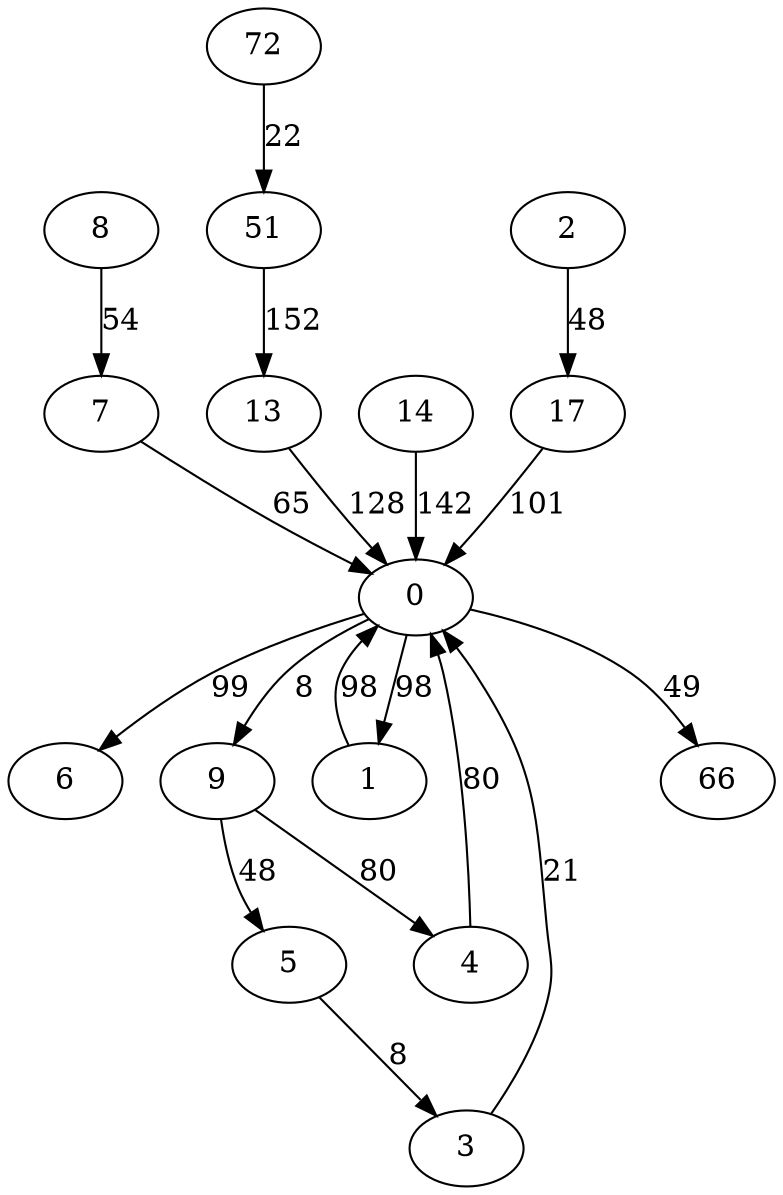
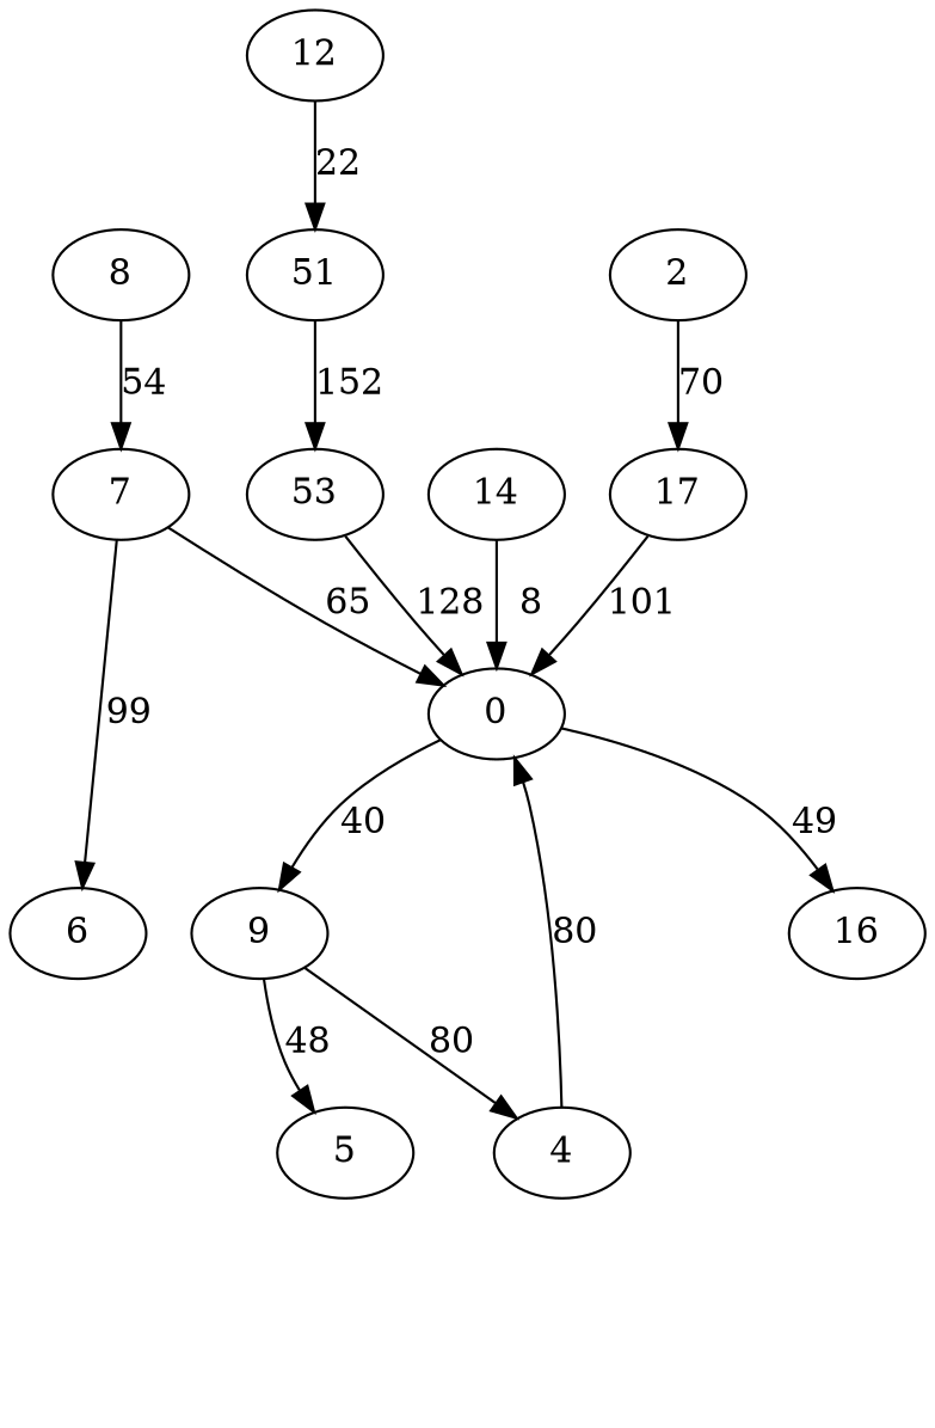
  digraph {
    n1 [label=0]
-   n2 [label=1]
-   n3 [label=66]
+   n3 [label=16]
    n4 [label=9]
    n5 [label=6]
    n6 [label=4]
    n7 [label=5]
    n8 [label=2]
    n9 [label=17]
    n10 [label=8]
    n11 [label=7]
-   n12 [label=72]
+   n12 [label=12]
    n13 [label=51]
-   n14 [label=3]
-   n15 [label=13]
+   n15 [label=53]
    n16 [label=14]
-   n1 -> n2 [label=98]
    n1 -> n3 [label=49]
-   n1 -> n4 [label=8]
-   n1 -> n5 [label=99]
-   n2 -> n1 [label=98]
+   n1 -> n4 [label=40]
+   n11 -> n5 [label=99]
    n4 -> n6 [label=80]
    n4 -> n7 [label=48]
    n6 -> n1 [label=80]
-   n7 -> n14 [label=8]
-   n8 -> n9 [label=48]
+   n8 -> n9 [label=70]
    n9 -> n1 [label=101]
    n10 -> n11 [label=54]
    n11 -> n1 [label=65]
    n12 -> n13 [label=22]
    n13 -> n15 [label=152]
-   n14 -> n1 [label=21]
    n15 -> n1 [label=128]
-   n16 -> n1 [label=142]
+   n16 -> n1 [label=8]
  }
